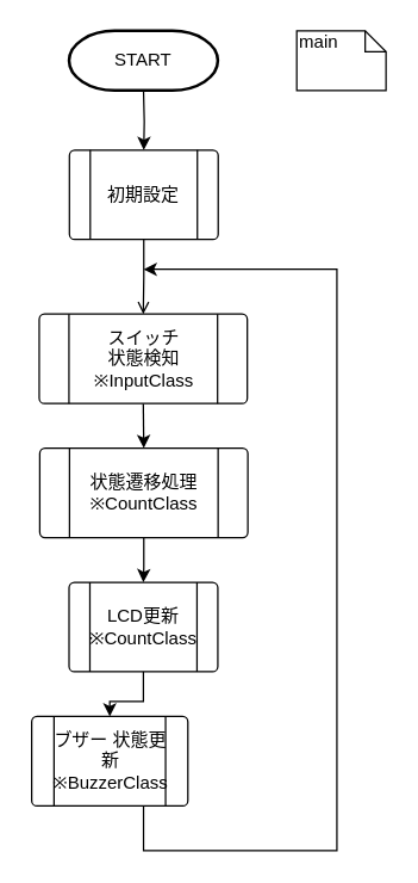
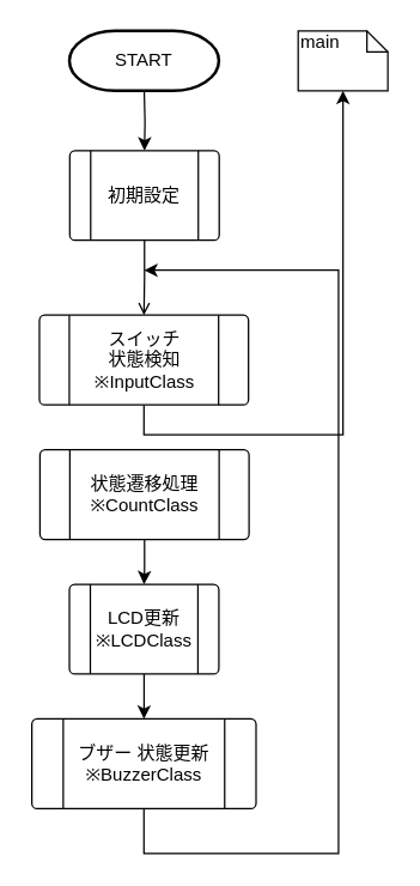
  <mxCell id="0" />
  <mxCell id="1" parent="0" />
  <mxCell id="2" value="START" style="strokeWidth=2;html=1;shape=mxgraph.flowchart.terminator;whiteSpace=wrap;" parent="1" vertex="1"><mxGeometry x="45.94" y="20" width="100" height="40" as="geometry" /></mxCell>
  <mxCell id="3" value="" style="edgeStyle=orthogonalEdgeStyle;rounded=0;orthogonalLoop=1;jettySize=auto;html=1;exitX=0.5;exitY=1;exitDx=0;exitDy=0;entryX=0.5;entryY=0;entryDx=0;entryDy=0;endArrow=open;" parent="1" source="11" target="5" edge="1"><mxGeometry relative="1" as="geometry"><mxPoint x="96.18" y="280" as="targetPoint" /><mxPoint x="96.06" y="150" as="sourcePoint" /><Array as="points" /></mxGeometry></mxCell>
- <mxCell id="4" value="" style="edgeStyle=orthogonalEdgeStyle;rounded=0;orthogonalLoop=1;jettySize=auto;html=1;exitX=0.5;exitY=1;exitDx=0;exitDy=0;entryX=0.5;entryY=0;entryDx=0;entryDy=0;" parent="1" source="5" target="13" edge="1"><mxGeometry relative="1" as="geometry"><mxPoint x="96" y="250" as="sourcePoint" /><mxPoint x="96.18" y="330" as="targetPoint" /></mxGeometry></mxCell>
+ <mxCell id="4" value="" style="edgeStyle=orthogonalEdgeStyle;rounded=0;orthogonalLoop=1;jettySize=auto;html=1;exitX=0.5;exitY=1;exitDx=0;exitDy=0;" parent="1" source="5" target="14" edge="1"><mxGeometry relative="1" as="geometry"><mxPoint x="96" y="250" as="sourcePoint" /><mxPoint x="96.18" y="330" as="targetPoint" /></mxGeometry></mxCell>
  <mxCell id="5" value="スイッチ&lt;br&gt;状態検知&lt;br&gt;※InputClass" style="verticalLabelPosition=middle;verticalAlign=middle;html=1;shape=process;whiteSpace=wrap;rounded=1;size=0.14;arcSize=6;labelPosition=center;align=center;" parent="1" vertex="1"><mxGeometry x="25.88" y="210" width="139.88" height="60" as="geometry" /></mxCell>
  <mxCell id="6" value="" style="edgeStyle=orthogonalEdgeStyle;rounded=0;orthogonalLoop=1;jettySize=auto;html=1;" parent="1" source="7" target="9" edge="1"><mxGeometry relative="1" as="geometry" /></mxCell>
- <mxCell id="7" value="LCD更新&lt;br&gt;※CountClass" style="verticalLabelPosition=middle;verticalAlign=middle;html=1;shape=process;whiteSpace=wrap;rounded=1;size=0.14;arcSize=6;labelPosition=center;align=center;" parent="1" vertex="1"><mxGeometry x="45.94" y="390" width="100" height="60" as="geometry" /></mxCell>
+ <mxCell id="7" value="LCD更新&lt;br&gt;※LCDClass" style="verticalLabelPosition=middle;verticalAlign=middle;html=1;shape=process;whiteSpace=wrap;rounded=1;size=0.14;arcSize=6;labelPosition=center;align=center;" parent="1" vertex="1"><mxGeometry x="45.94" y="390" width="100" height="60" as="geometry" /></mxCell>
  <mxCell id="8" value="" style="edgeStyle=orthogonalEdgeStyle;rounded=0;orthogonalLoop=1;jettySize=auto;html=1;" parent="1" source="9" edge="1"><mxGeometry relative="1" as="geometry"><mxPoint x="96" y="180" as="targetPoint" /><Array as="points"><mxPoint x="96" y="570" /><mxPoint x="226" y="570" /><mxPoint x="226" y="180" /></Array></mxGeometry></mxCell>
- <mxCell id="9" value="ブザー 状態更新&lt;br&gt;※BuzzerClass" style="verticalLabelPosition=middle;verticalAlign=middle;html=1;shape=process;whiteSpace=wrap;rounded=1;size=0.14;arcSize=6;labelPosition=center;align=center;" parent="1" vertex="1"><mxGeometry x="20.82" y="480" width="105" height="60" as="geometry" /></mxCell>
+ <mxCell id="9" value="ブザー 状態更新&lt;br&gt;※BuzzerClass" style="verticalLabelPosition=middle;verticalAlign=middle;html=1;shape=process;whiteSpace=wrap;rounded=1;size=0.14;arcSize=6;labelPosition=center;align=center;" parent="1" vertex="1"><mxGeometry x="20.82" y="480" width="150" height="60" as="geometry" /></mxCell>
  <mxCell id="10" value="" style="edgeStyle=orthogonalEdgeStyle;rounded=0;orthogonalLoop=1;jettySize=auto;html=1;entryX=0.5;entryY=0;entryDx=0;entryDy=0;" parent="1" target="11" edge="1"><mxGeometry relative="1" as="geometry"><mxPoint x="96.06" y="110" as="targetPoint" /><mxPoint x="96" y="60" as="sourcePoint" /></mxGeometry></mxCell>
  <mxCell id="11" value="初期設定" style="verticalLabelPosition=middle;verticalAlign=middle;html=1;shape=process;whiteSpace=wrap;rounded=1;size=0.14;arcSize=6;labelPosition=center;align=center;" parent="1" vertex="1"><mxGeometry x="46.18" y="100" width="100" height="60" as="geometry" /></mxCell>
  <mxCell id="12" style="edgeStyle=orthogonalEdgeStyle;rounded=0;orthogonalLoop=1;jettySize=auto;html=1;" parent="1" source="13" target="7" edge="1"><mxGeometry relative="1" as="geometry" /></mxCell>
  <mxCell id="13" value="状態遷移処理&lt;br&gt;※CountClass" style="verticalLabelPosition=middle;verticalAlign=middle;html=1;shape=process;whiteSpace=wrap;rounded=1;size=0.14;arcSize=6;labelPosition=center;align=center;" parent="1" vertex="1"><mxGeometry x="26.24" y="300" width="139.88" height="60" as="geometry" /></mxCell>
  <mxCell id="14" value="main" style="shape=note;whiteSpace=wrap;html=1;size=14;verticalAlign=top;align=left;spacingTop=-6;" parent="1" vertex="1"><mxGeometry x="199" y="20" width="60" height="40" as="geometry" /></mxCell>
